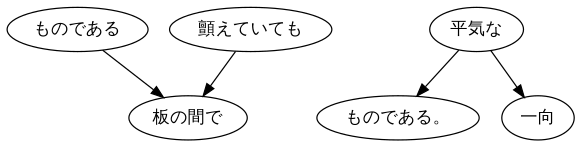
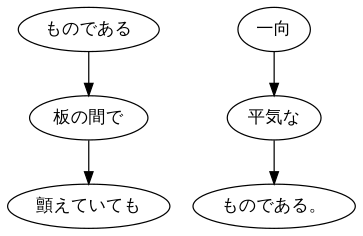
  digraph {
    n1 [label="ものである"]
    n2 [label="板の間で"]
    n3 [label="顫えていても"]
    n4 [label="ものである。"]
    n5 [label="一向"]
    n6 [label="平気な"]
    n1 -> n2
-   n3 -> n2
-   n6 -> n5
+   n2 -> n3
+   n5 -> n6
    n6 -> n4
  }
